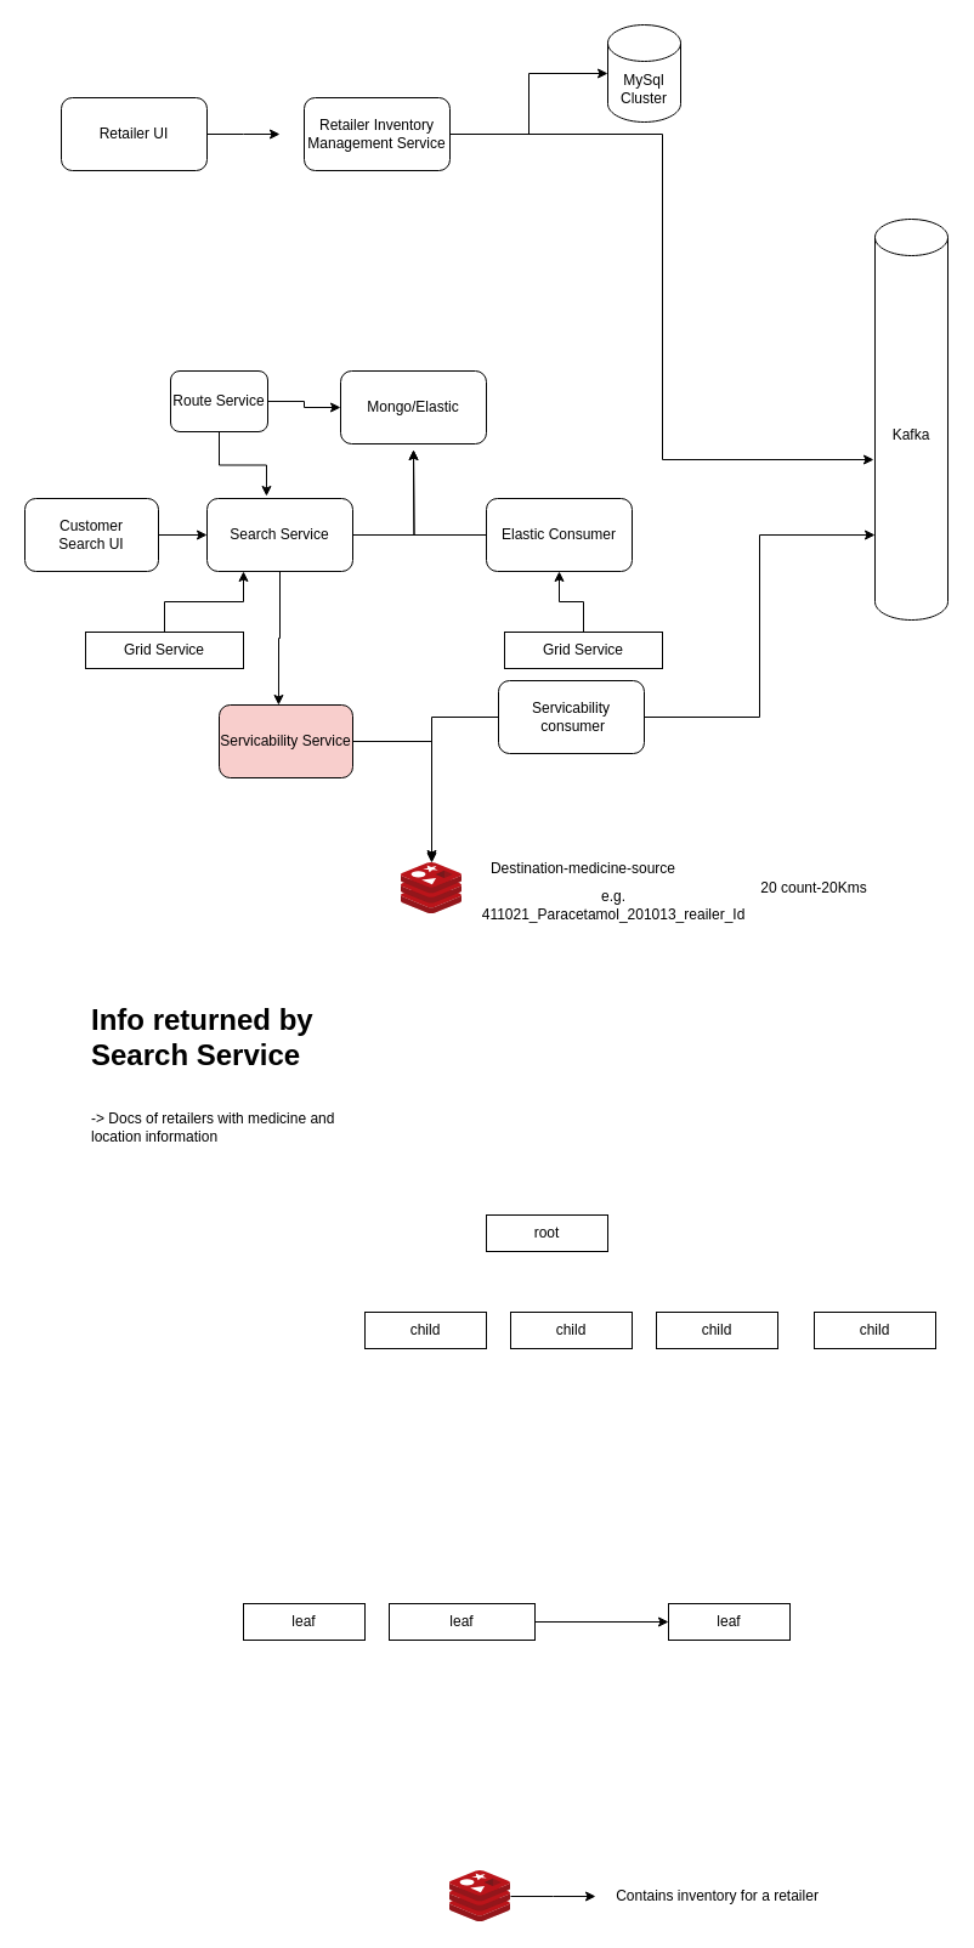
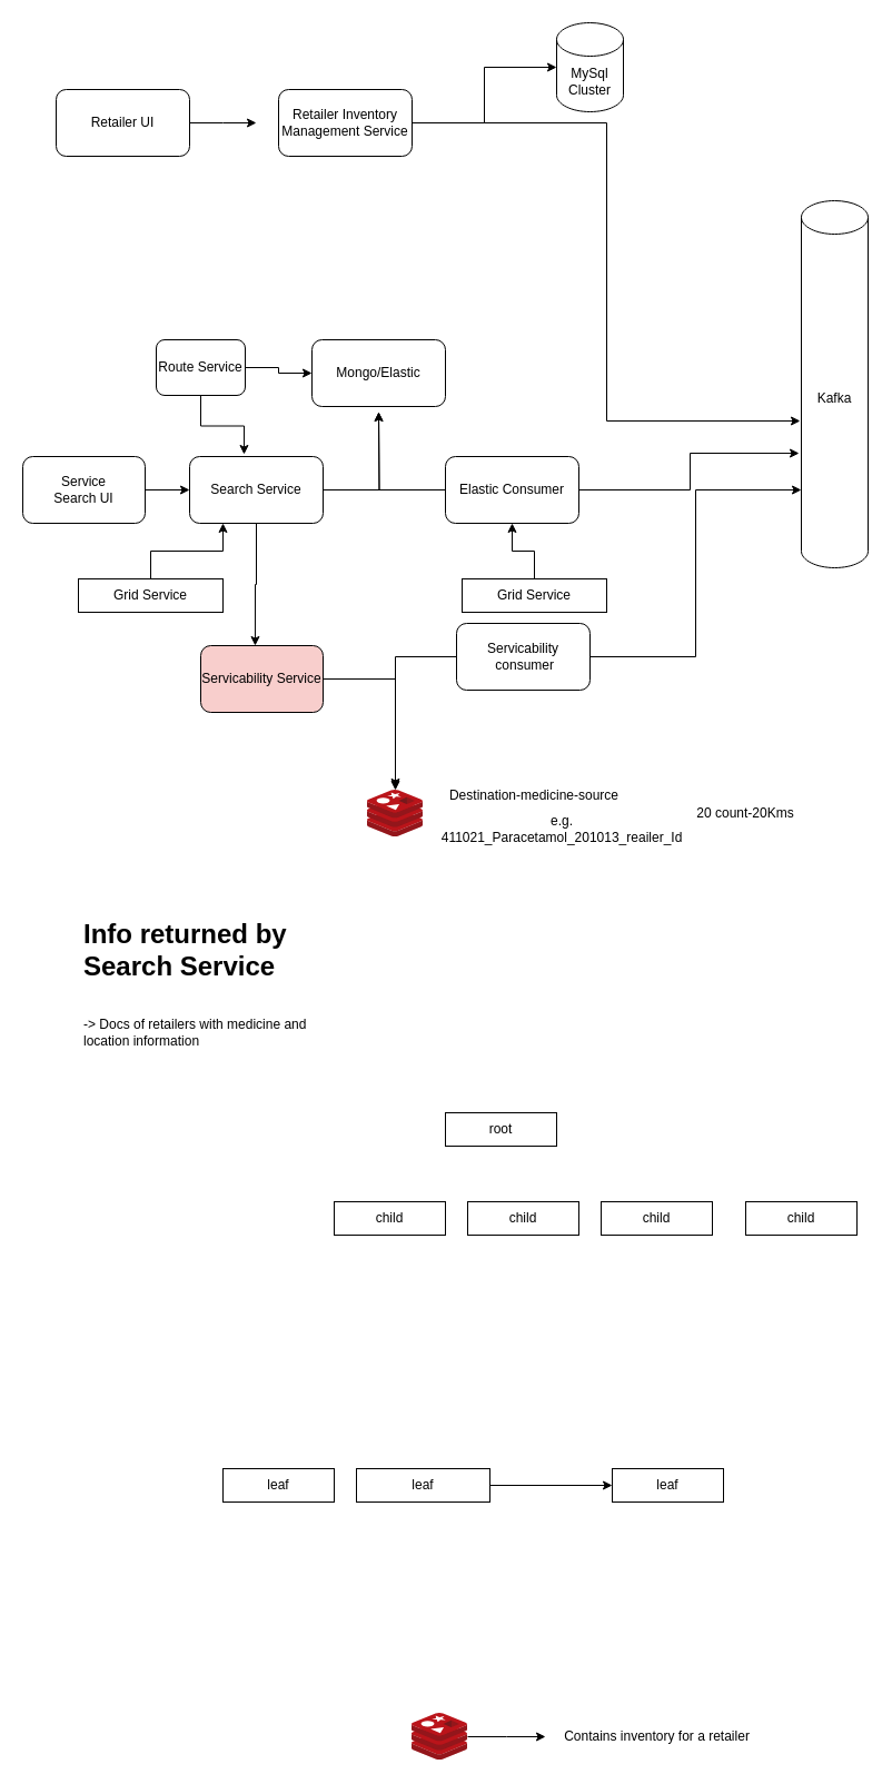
  <mxCell id="0" />
  <mxCell id="1" parent="0" />
  <mxCell id="2" style="edgeStyle=orthogonalEdgeStyle;rounded=0;orthogonalLoop=1;jettySize=auto;html=1;" edge="1" parent="1" source="3"><mxGeometry relative="1" as="geometry"><mxPoint x="230" y="110" as="targetPoint" /></mxGeometry></mxCell>
  <mxCell id="3" value="Retailer UI" style="rounded=1;whiteSpace=wrap;html=1;" vertex="1" parent="1"><mxGeometry x="50" y="80" width="120" height="60" as="geometry" /></mxCell>
  <mxCell id="4" style="edgeStyle=orthogonalEdgeStyle;rounded=0;orthogonalLoop=1;jettySize=auto;html=1;exitX=1;exitY=0.5;exitDx=0;exitDy=0;entryX=0;entryY=0.5;entryDx=0;entryDy=0;entryPerimeter=0;" edge="1" parent="1" source="6" target="7"><mxGeometry relative="1" as="geometry" /></mxCell>
  <mxCell id="5" style="edgeStyle=orthogonalEdgeStyle;rounded=0;orthogonalLoop=1;jettySize=auto;html=1;exitX=1;exitY=0.5;exitDx=0;exitDy=0;entryX=-0.017;entryY=0.6;entryDx=0;entryDy=0;entryPerimeter=0;" edge="1" parent="1" source="6" target="8"><mxGeometry relative="1" as="geometry" /></mxCell>
  <mxCell id="6" value="Retailer Inventory Management Service" style="rounded=1;whiteSpace=wrap;html=1;" vertex="1" parent="1"><mxGeometry x="250" y="80" width="120" height="60" as="geometry" /></mxCell>
  <mxCell id="7" value="MySql Cluster" style="shape=cylinder3;whiteSpace=wrap;html=1;boundedLbl=1;backgroundOutline=1;size=15;" vertex="1" parent="1"><mxGeometry x="500" y="20" width="60" height="80" as="geometry" /></mxCell>
  <mxCell id="8" value="Kafka" style="shape=cylinder3;whiteSpace=wrap;html=1;boundedLbl=1;backgroundOutline=1;size=15;" vertex="1" parent="1"><mxGeometry x="720" y="180" width="60" height="330" as="geometry" /></mxCell>
+ <mxCell id="9" style="edgeStyle=orthogonalEdgeStyle;rounded=0;orthogonalLoop=1;jettySize=auto;html=1;entryX=-0.033;entryY=0.688;entryDx=0;entryDy=0;entryPerimeter=0;" edge="1" parent="1" source="11" target="8"><mxGeometry relative="1" as="geometry" /></mxCell>
  <mxCell id="10" style="edgeStyle=orthogonalEdgeStyle;rounded=0;orthogonalLoop=1;jettySize=auto;html=1;exitX=0;exitY=0.5;exitDx=0;exitDy=0;" edge="1" parent="1" source="11"><mxGeometry relative="1" as="geometry"><mxPoint x="340" y="370" as="targetPoint" /></mxGeometry></mxCell>
  <mxCell id="11" value="Elastic Consumer" style="rounded=1;whiteSpace=wrap;html=1;" vertex="1" parent="1"><mxGeometry x="400" y="410" width="120" height="60" as="geometry" /></mxCell>
  <mxCell id="12" value="Mongo/Elastic" style="rounded=1;whiteSpace=wrap;html=1;" vertex="1" parent="1"><mxGeometry x="280" y="305" width="120" height="60" as="geometry" /></mxCell>
  <mxCell id="13" style="edgeStyle=orthogonalEdgeStyle;rounded=0;orthogonalLoop=1;jettySize=auto;html=1;exitX=1;exitY=0.5;exitDx=0;exitDy=0;entryX=0;entryY=0.5;entryDx=0;entryDy=0;" edge="1" parent="1" source="14" target="17"><mxGeometry relative="1" as="geometry" /></mxCell>
- <mxCell id="14" value="Customer &lt;br&gt;Search UI" style="rounded=1;whiteSpace=wrap;html=1;" vertex="1" parent="1"><mxGeometry x="20" y="410" width="110" height="60" as="geometry" /></mxCell>
+ <mxCell id="14" value="Service &lt;br&gt;Search UI" style="rounded=1;whiteSpace=wrap;html=1;" vertex="1" parent="1"><mxGeometry x="20" y="410" width="110" height="60" as="geometry" /></mxCell>
  <mxCell id="15" style="edgeStyle=orthogonalEdgeStyle;rounded=0;orthogonalLoop=1;jettySize=auto;html=1;" edge="1" parent="1" source="17"><mxGeometry relative="1" as="geometry"><mxPoint x="340" y="370" as="targetPoint" /></mxGeometry></mxCell>
  <mxCell id="16" style="edgeStyle=orthogonalEdgeStyle;rounded=0;orthogonalLoop=1;jettySize=auto;html=1;entryX=0.445;entryY=0;entryDx=0;entryDy=0;entryPerimeter=0;" edge="1" parent="1" source="17" target="23"><mxGeometry relative="1" as="geometry" /></mxCell>
  <mxCell id="17" value="Search Service" style="rounded=1;whiteSpace=wrap;html=1;" vertex="1" parent="1"><mxGeometry x="170" y="410" width="120" height="60" as="geometry" /></mxCell>
  <mxCell id="18" style="edgeStyle=orthogonalEdgeStyle;rounded=0;orthogonalLoop=1;jettySize=auto;html=1;exitX=1;exitY=0.5;exitDx=0;exitDy=0;entryX=0;entryY=0.788;entryDx=0;entryDy=0;entryPerimeter=0;" edge="1" parent="1" source="20" target="8"><mxGeometry relative="1" as="geometry" /></mxCell>
  <mxCell id="19" style="edgeStyle=orthogonalEdgeStyle;rounded=0;orthogonalLoop=1;jettySize=auto;html=1;" edge="1" parent="1" source="20" target="21"><mxGeometry relative="1" as="geometry" /></mxCell>
  <mxCell id="20" value="Servicability&lt;br&gt;&amp;nbsp;consumer" style="rounded=1;whiteSpace=wrap;html=1;" vertex="1" parent="1"><mxGeometry x="410" y="560" width="120" height="60" as="geometry" /></mxCell>
  <mxCell id="21" value="" style="sketch=0;aspect=fixed;html=1;points=[];align=center;image;fontSize=12;image=img/lib/mscae/Cache_Redis_Product.svg;" vertex="1" parent="1"><mxGeometry x="330" y="710" width="50" height="42" as="geometry" /></mxCell>
  <mxCell id="22" style="edgeStyle=orthogonalEdgeStyle;rounded=0;orthogonalLoop=1;jettySize=auto;html=1;entryX=0.5;entryY=-0.048;entryDx=0;entryDy=0;entryPerimeter=0;" edge="1" parent="1" source="23" target="21"><mxGeometry relative="1" as="geometry" /></mxCell>
  <mxCell id="23" value="Servicability Service" style="rounded=1;whiteSpace=wrap;html=1;fillColor=#f8cecc;" vertex="1" parent="1"><mxGeometry x="180" y="580" width="110" height="60" as="geometry" /></mxCell>
  <mxCell id="24" value="Destination-medicine-source" style="text;html=1;strokeColor=none;fillColor=none;align=center;verticalAlign=middle;whiteSpace=wrap;rounded=0;" vertex="1" parent="1"><mxGeometry x="390" y="700" width="180" height="30" as="geometry" /></mxCell>
  <mxCell id="25" value="e.g. 411021_Paracetamol_201013_reailer_Id" style="text;html=1;strokeColor=none;fillColor=none;align=center;verticalAlign=middle;whiteSpace=wrap;rounded=0;" vertex="1" parent="1"><mxGeometry x="415" y="730" width="180" height="30" as="geometry" /></mxCell>
  <mxCell id="26" value="20 count-20Kms" style="text;html=1;strokeColor=none;fillColor=none;align=center;verticalAlign=middle;whiteSpace=wrap;rounded=0;" vertex="1" parent="1"><mxGeometry x="580" y="716" width="180" height="30" as="geometry" /></mxCell>
  <mxCell id="27" value="root" style="rounded=0;whiteSpace=wrap;html=1;" vertex="1" parent="1"><mxGeometry x="400" y="1000" width="100" height="30" as="geometry" /></mxCell>
  <mxCell id="28" value="child" style="rounded=0;whiteSpace=wrap;html=1;" vertex="1" parent="1"><mxGeometry x="540" y="1080" width="100" height="30" as="geometry" /></mxCell>
  <mxCell id="29" value="child" style="rounded=0;whiteSpace=wrap;html=1;" vertex="1" parent="1"><mxGeometry x="420" y="1080" width="100" height="30" as="geometry" /></mxCell>
  <mxCell id="30" value="child" style="rounded=0;whiteSpace=wrap;html=1;" vertex="1" parent="1"><mxGeometry x="300" y="1080" width="100" height="30" as="geometry" /></mxCell>
  <mxCell id="31" value="child" style="rounded=0;whiteSpace=wrap;html=1;" vertex="1" parent="1"><mxGeometry x="670" y="1080" width="100" height="30" as="geometry" /></mxCell>
  <mxCell id="32" value="leaf" style="rounded=0;whiteSpace=wrap;html=1;" vertex="1" parent="1"><mxGeometry x="200" y="1320" width="100" height="30" as="geometry" /></mxCell>
  <mxCell id="33" style="edgeStyle=orthogonalEdgeStyle;rounded=0;orthogonalLoop=1;jettySize=auto;html=1;entryX=0;entryY=0.5;entryDx=0;entryDy=0;" edge="1" parent="1" source="34" target="35"><mxGeometry relative="1" as="geometry" /></mxCell>
  <mxCell id="34" value="leaf" style="rounded=0;whiteSpace=wrap;html=1;" vertex="1" parent="1"><mxGeometry x="320" y="1320" width="120" height="30" as="geometry" /></mxCell>
  <mxCell id="35" value="leaf" style="rounded=0;whiteSpace=wrap;html=1;" vertex="1" parent="1"><mxGeometry x="550" y="1320" width="100" height="30" as="geometry" /></mxCell>
  <mxCell id="36" style="edgeStyle=orthogonalEdgeStyle;rounded=0;orthogonalLoop=1;jettySize=auto;html=1;" edge="1" parent="1" source="37"><mxGeometry relative="1" as="geometry"><mxPoint x="490" y="1561" as="targetPoint" /></mxGeometry></mxCell>
  <mxCell id="37" value="" style="sketch=0;aspect=fixed;html=1;points=[];align=center;image;fontSize=12;image=img/lib/mscae/Cache_Redis_Product.svg;" vertex="1" parent="1"><mxGeometry x="370" y="1540" width="50" height="42" as="geometry" /></mxCell>
  <mxCell id="38" value="Contains inventory for a retailer" style="text;html=1;align=center;verticalAlign=middle;resizable=0;points=[];autosize=1;strokeColor=none;fillColor=none;" vertex="1" parent="1"><mxGeometry x="500" y="1551" width="180" height="20" as="geometry" /></mxCell>
  <mxCell id="39" value="" style="edgeStyle=orthogonalEdgeStyle;rounded=0;orthogonalLoop=1;jettySize=auto;html=1;" edge="1" parent="1" source="40" target="11"><mxGeometry relative="1" as="geometry" /></mxCell>
  <mxCell id="40" value="Grid Service" style="whiteSpace=wrap;html=1;" vertex="1" parent="1"><mxGeometry x="415" y="520" width="130" height="30" as="geometry" /></mxCell>
  <mxCell id="41" value="&lt;h1&gt;Info returned by Search Service&lt;/h1&gt;&lt;div&gt;&lt;br&gt;&lt;/div&gt;&lt;div&gt;-&amp;gt; Docs of retailers with medicine and location information&amp;nbsp;&lt;/div&gt;" style="text;html=1;strokeColor=none;fillColor=none;spacing=5;spacingTop=-20;whiteSpace=wrap;overflow=hidden;rounded=0;" vertex="1" parent="1"><mxGeometry x="70" y="820" width="230" height="120" as="geometry" /></mxCell>
  <mxCell id="42" style="edgeStyle=orthogonalEdgeStyle;rounded=0;orthogonalLoop=1;jettySize=auto;html=1;entryX=0.25;entryY=1;entryDx=0;entryDy=0;" edge="1" parent="1" source="43" target="17"><mxGeometry relative="1" as="geometry" /></mxCell>
  <mxCell id="43" value="Grid Service" style="whiteSpace=wrap;html=1;" vertex="1" parent="1"><mxGeometry x="70" y="520" width="130" height="30" as="geometry" /></mxCell>
  <mxCell id="44" style="edgeStyle=orthogonalEdgeStyle;rounded=0;orthogonalLoop=1;jettySize=auto;html=1;entryX=0.408;entryY=-0.033;entryDx=0;entryDy=0;entryPerimeter=0;" edge="1" parent="1" source="46" target="17"><mxGeometry relative="1" as="geometry" /></mxCell>
  <mxCell id="45" style="edgeStyle=orthogonalEdgeStyle;rounded=0;orthogonalLoop=1;jettySize=auto;html=1;entryX=0;entryY=0.5;entryDx=0;entryDy=0;" edge="1" parent="1" source="46" target="12"><mxGeometry relative="1" as="geometry" /></mxCell>
  <mxCell id="46" value="Route Service" style="rounded=1;whiteSpace=wrap;html=1;" vertex="1" parent="1"><mxGeometry x="140" y="305" width="80" height="50" as="geometry" /></mxCell>
